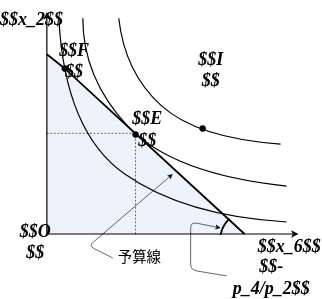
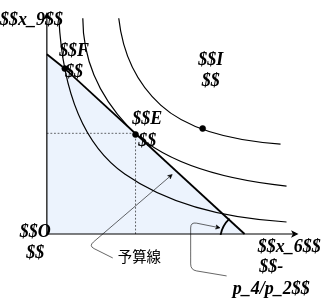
  <mxCell id="0" />
  <mxCell id="1" parent="0" />
  <mxCell id="2" value="" style="shape=manualInput;whiteSpace=wrap;html=1;strokeWidth=3;fillColor=#dae8fc;fontSize=11;size=300;flipH=1;strokeColor=none;opacity=50;" parent="1" vertex="1"><mxGeometry x="70" y="90" width="330" height="300" as="geometry" /></mxCell>
  <mxCell id="3" value="" style="endArrow=classic;html=1;strokeWidth=2;" parent="1" edge="1"><mxGeometry width="50" height="50" relative="1" as="geometry"><mxPoint x="70" y="390" as="sourcePoint" /><mxPoint x="490" y="390" as="targetPoint" /></mxGeometry></mxCell>
  <mxCell id="4" value="" style="endArrow=classic;html=1;strokeWidth=2;" parent="1" edge="1"><mxGeometry width="50" height="50" relative="1" as="geometry"><mxPoint x="70" y="390" as="sourcePoint" /><mxPoint x="70" y="20" as="targetPoint" /></mxGeometry></mxCell>
  <mxCell id="5" value="&lt;b&gt;&lt;i&gt;$$x_6$$&lt;/i&gt;&lt;/b&gt;" style="text;html=1;strokeColor=none;fillColor=none;align=center;verticalAlign=middle;whiteSpace=wrap;rounded=0;fontFamily=Times New Roman;fontSize=30;" parent="1" vertex="1"><mxGeometry x="450" y="400" width="50" height="20" as="geometry" /></mxCell>
  <mxCell id="6" value="" style="endArrow=none;html=1;strokeWidth=2;fontFamily=Times New Roman;fontSize=30;curved=1;" parent="1" edge="1"><mxGeometry width="50" height="50" relative="1" as="geometry"><mxPoint x="90" y="30" as="sourcePoint" /><mxPoint x="470" y="370" as="targetPoint" /><Array as="points"><mxPoint x="100" y="220" /><mxPoint x="300" y="360" /></Array></mxGeometry></mxCell>
  <mxCell id="7" value="" style="endArrow=none;dashed=1;html=1;" parent="1" edge="1"><mxGeometry width="50" height="50" relative="1" as="geometry"><mxPoint x="70" y="222" as="sourcePoint" /><mxPoint x="220" y="222" as="targetPoint" /></mxGeometry></mxCell>
  <mxCell id="8" value="" style="endArrow=none;html=1;strokeWidth=3;" parent="1" source="24" edge="1"><mxGeometry width="50" height="50" relative="1" as="geometry"><mxPoint x="400" y="390" as="sourcePoint" /><mxPoint x="70" y="90" as="targetPoint" /></mxGeometry></mxCell>
  <mxCell id="9" value="" style="endArrow=none;dashed=1;html=1;" parent="1" edge="1"><mxGeometry width="50" height="50" relative="1" as="geometry"><mxPoint x="218" y="390" as="sourcePoint" /><mxPoint x="218" y="220" as="targetPoint" /></mxGeometry></mxCell>
- <mxCell id="10" value="&lt;b&gt;&lt;i&gt;$$x_2$$&lt;/i&gt;&lt;/b&gt;" style="text;html=1;strokeColor=none;fillColor=none;align=center;verticalAlign=middle;whiteSpace=wrap;rounded=0;fontFamily=Times New Roman;fontSize=30;" parent="1" vertex="1"><mxGeometry x="20" y="20" width="50" height="20" as="geometry" /></mxCell>
+ <mxCell id="10" value="&lt;b&gt;&lt;i&gt;$$x_9$$&lt;/i&gt;&lt;/b&gt;" style="text;html=1;strokeColor=none;fillColor=none;align=center;verticalAlign=middle;whiteSpace=wrap;rounded=0;fontFamily=Times New Roman;fontSize=30;" parent="1" vertex="1"><mxGeometry x="20" y="20" width="50" height="20" as="geometry" /></mxCell>
  <mxCell id="11" value="" style="endArrow=none;html=1;strokeWidth=2;fontFamily=Times New Roman;fontSize=30;curved=1;" parent="1" edge="1"><mxGeometry width="50" height="50" relative="1" as="geometry"><mxPoint x="130" y="30" as="sourcePoint" /><mxPoint x="470" y="310" as="targetPoint" /><Array as="points"><mxPoint x="130" y="130" /><mxPoint x="280" y="290" /></Array></mxGeometry></mxCell>
  <mxCell id="12" value="" style="endArrow=none;html=1;strokeWidth=2;fontFamily=Times New Roman;fontSize=30;curved=1;" parent="1" edge="1"><mxGeometry width="50" height="50" relative="1" as="geometry"><mxPoint x="190" y="30" as="sourcePoint" /><mxPoint x="460" y="240" as="targetPoint" /><Array as="points"><mxPoint x="200" y="120" /><mxPoint x="320" y="230" /></Array></mxGeometry></mxCell>
  <mxCell id="13" value="" style="ellipse;whiteSpace=wrap;html=1;aspect=fixed;fillColor=#000000;" parent="1" vertex="1"><mxGeometry x="213" y="219" width="10" height="10" as="geometry" /></mxCell>
  <mxCell id="14" value="" style="endArrow=classic;html=1;strokeWidth=1;" parent="1" edge="1"><mxGeometry width="50" height="50" relative="1" as="geometry"><mxPoint x="180" y="430" as="sourcePoint" /><mxPoint x="280" y="290" as="targetPoint" /><Array as="points"><mxPoint x="140" y="410" /></Array></mxGeometry></mxCell>
  <mxCell id="15" value="&lt;font style=&quot;font-size: 24px;&quot;&gt;予算線&lt;/font&gt;" style="text;html=1;strokeColor=none;fillColor=none;align=center;verticalAlign=middle;whiteSpace=wrap;rounded=0;fontSize=24;" parent="1" vertex="1"><mxGeometry x="187" y="420" width="76" height="20" as="geometry" /></mxCell>
  <mxCell id="16" value="&lt;b&gt;&lt;i&gt;$$O&lt;br&gt;$$&lt;/i&gt;&lt;/b&gt;" style="text;html=1;strokeColor=none;fillColor=none;align=center;verticalAlign=middle;whiteSpace=wrap;rounded=0;fontFamily=Times New Roman;fontSize=30;" parent="1" vertex="1"><mxGeometry x="26" y="392" width="50" height="20" as="geometry" /></mxCell>
  <mxCell id="17" value="" style="ellipse;whiteSpace=wrap;html=1;aspect=fixed;fillColor=#000000;" parent="1" vertex="1"><mxGeometry x="325" y="209" width="10" height="10" as="geometry" /></mxCell>
  <mxCell id="18" value="&lt;b&gt;&lt;i&gt;$$E&lt;br&gt;$$&lt;/i&gt;&lt;/b&gt;" style="text;html=1;strokeColor=none;fillColor=none;align=center;verticalAlign=middle;whiteSpace=wrap;rounded=0;fontFamily=Times New Roman;fontSize=30;" parent="1" vertex="1"><mxGeometry x="213" y="204" width="50" height="20" as="geometry" /></mxCell>
  <mxCell id="19" value="&lt;b&gt;&lt;i&gt;$$F&lt;br&gt;$$&lt;/i&gt;&lt;/b&gt;" style="text;html=1;strokeColor=none;fillColor=none;align=center;verticalAlign=middle;whiteSpace=wrap;rounded=0;fontFamily=Times New Roman;fontSize=30;" parent="1" vertex="1"><mxGeometry x="91" y="90" width="50" height="20" as="geometry" /></mxCell>
  <mxCell id="20" value="&lt;b&gt;&lt;i&gt;$$I&lt;br&gt;$$&lt;/i&gt;&lt;/b&gt;" style="text;html=1;strokeColor=none;fillColor=none;align=center;verticalAlign=middle;whiteSpace=wrap;rounded=0;fontFamily=Times New Roman;fontSize=30;" parent="1" vertex="1"><mxGeometry x="319" y="105" width="50" height="20" as="geometry" /></mxCell>
  <mxCell id="21" value="" style="verticalLabelPosition=bottom;verticalAlign=top;html=1;shape=mxgraph.basic.arc;startAngle=0.864;endAngle=0.964;fillColor=#000000;fontSize=11;rotation=-30;strokeWidth=3;" parent="1" vertex="1"><mxGeometry x="359" y="351" width="100" height="100" as="geometry" /></mxCell>
  <mxCell id="22" value="" style="endArrow=classic;html=1;strokeWidth=1;entryX=0.181;entryY=0.073;entryDx=0;entryDy=0;entryPerimeter=0;" parent="1" target="21" edge="1"><mxGeometry width="50" height="50" relative="1" as="geometry"><mxPoint x="370" y="460" as="sourcePoint" /><mxPoint x="434" y="412" as="targetPoint" /><Array as="points"><mxPoint x="310" y="450" /><mxPoint x="310" y="420" /><mxPoint x="310" y="370" /></Array></mxGeometry></mxCell>
  <mxCell id="23" value="&lt;b&gt;&lt;i&gt;$$-p_4/p_2$$&lt;/i&gt;&lt;/b&gt;" style="text;html=1;strokeColor=none;fillColor=none;align=center;verticalAlign=middle;whiteSpace=wrap;rounded=0;fontFamily=Times New Roman;fontSize=30;" parent="1" vertex="1"><mxGeometry x="420" y="451" width="50" height="20" as="geometry" /></mxCell>
  <mxCell id="24" value="" style="ellipse;whiteSpace=wrap;html=1;aspect=fixed;fillColor=#000000;" parent="1" vertex="1"><mxGeometry x="95" y="109" width="10" height="10" as="geometry" /></mxCell>
  <mxCell id="25" value="" style="endArrow=none;html=1;strokeWidth=3;" parent="1" target="24" edge="1"><mxGeometry width="50" height="50" relative="1" as="geometry"><mxPoint x="400" y="390" as="sourcePoint" /><mxPoint x="70" y="90" as="targetPoint" /></mxGeometry></mxCell>
